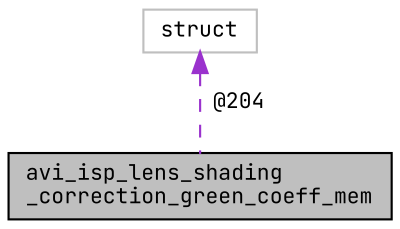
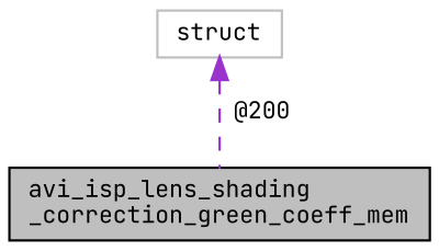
  digraph {
    fontname="JetBrains Mono"
    node [fontname="JetBrains Mono" fontsize=10 shape=record style=filled]
    n1 [color=black fillcolor=grey75 fontcolor=black height=0.2 label="avi_isp_lens_shading\l_correction_green_coeff_mem" width=0.4]
    n2 [color=grey75 fillcolor=white height=0.2 label=struct width=0.4]
-   n2 -> n1 [color=darkorchid3 dir=back fontname="JetBrains Mono" fontsize=10 label=" @204" labelfontname=FreeSans labelfontsize=10 style=dashed]
+   n2 -> n1 [color=darkorchid3 dir=back fontname="JetBrains Mono" fontsize=10 label=" @200" labelfontname=FreeSans labelfontsize=10 style=dashed]
  }
